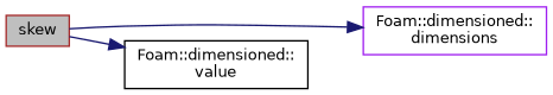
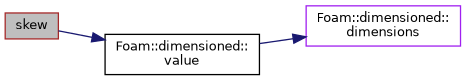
  digraph {
    rankdir=LR
    node [fontname=Helvetica fontsize=10 shape=record]
    edge [color=midnightblue fontname=Helvetica fontsize=10 labelfontname=Helvetica labelfontsize=10 style=solid]
    n1 [color=brown fillcolor=grey75 fontcolor=black height=0.2 label=skew style=filled width=0.4]
    n2 [color=purple height=0.2 label="Foam::dimensioned::\ldimensions" width=0.4]
    n3 [color=black height=0.2 label="Foam::dimensioned::\lvalue" width=0.4]
-   n1 -> n2
+   n3 -> n2
    n1 -> n3
  }
